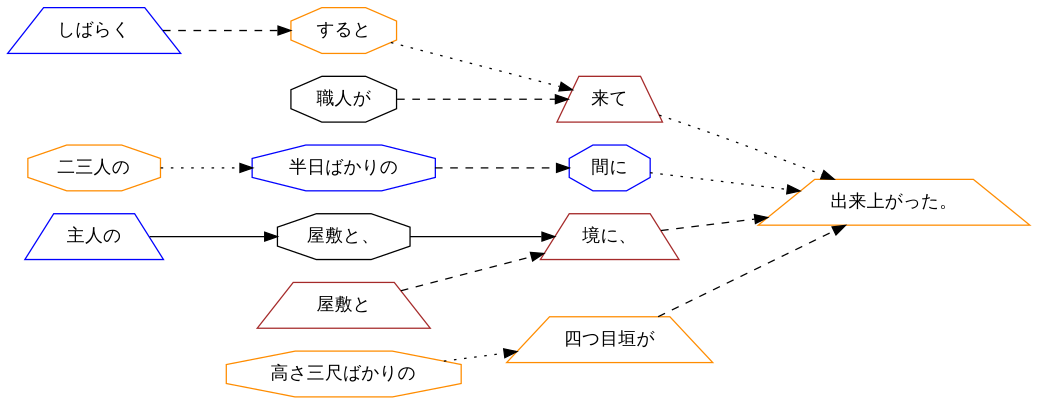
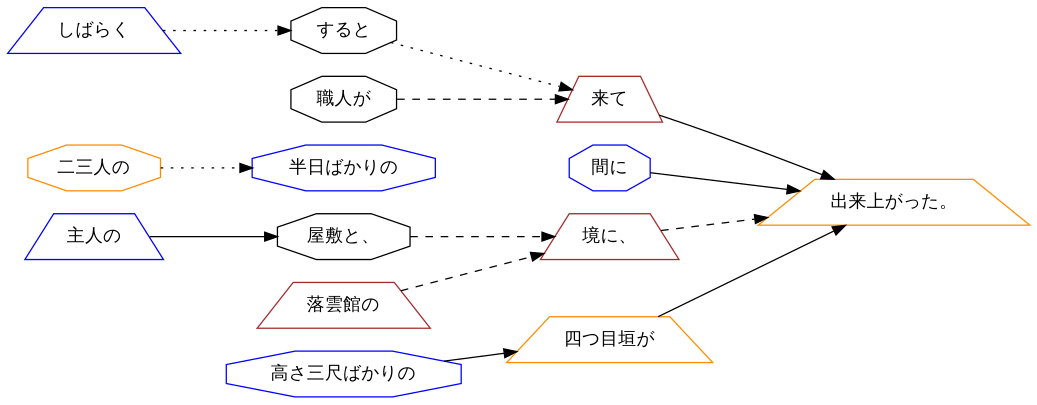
  digraph {
    fontname="Playfair Display"
    rankdir=LR
    node [color=darkorange fontname="Playfair Display" shape=trapezium]
    edge [fontname="Playfair Display" style=dashed]
    n1 [color=blue label="しばらく"]
-   n2 [label="すると" shape=octagon]
+   n2 [color=black label="すると" shape=octagon]
    n3 [color=brown label="来て"]
    n4 [label="出来上がった。"]
    n5 [label="二三人の" shape=octagon]
    n6 [color=blue label="半日ばかりの" shape=octagon]
    n7 [color=black label="職人が" shape=octagon]
    n8 [color=blue label="間に" shape=octagon]
    n9 [color=blue label="主人の"]
    n10 [color=black label="屋敷と、" shape=octagon]
    n11 [color=brown label="境に、"]
-   n12 [color=brown label="屋敷と"]
-   n13 [label="高さ三尺ばかりの" shape=octagon]
+   n12 [color=brown label="落雲館の"]
+   n13 [color=blue label="高さ三尺ばかりの" shape=octagon]
    n14 [label="四つ目垣が"]
-   n1 -> n2
+   n1 -> n2 [style=dotted]
    n2 -> n3 [style=dotted]
-   n3 -> n4 [style=dotted]
+   n3 -> n4 [style=solid]
    n5 -> n6 [style=dotted]
-   n6 -> n8
    n7 -> n3
-   n8 -> n4 [style=dotted]
+   n8 -> n4 [style=solid]
    n9 -> n10 [style=solid]
-   n10 -> n11 [style=solid]
+   n10 -> n11
    n11 -> n4
    n12 -> n11
-   n13 -> n14 [style=dotted]
-   n14 -> n4
+   n13 -> n14 [style=solid]
+   n14 -> n4 [style=solid]
  }
